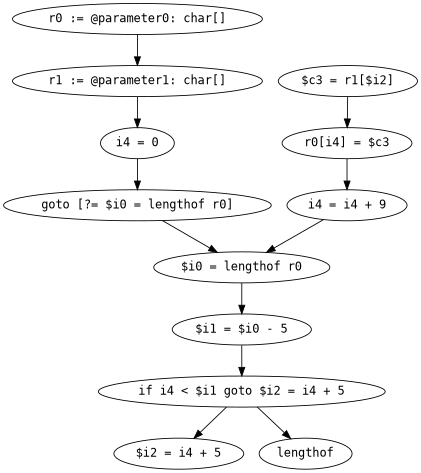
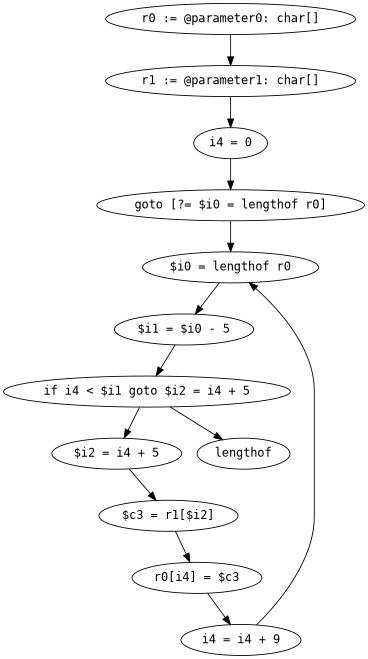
  digraph {
    fontname="DejaVu Sans Mono"
    node [fontname="DejaVu Sans Mono"]
    edge [fontname="DejaVu Sans Mono"]
    "r0 := @parameter0: char[]"
    "r1 := @parameter1: char[]"
    "i4 = 0"
    "goto [?= $i0 = lengthof r0]"
    "$i0 = lengthof r0"
    "$i1 = $i0 - 5"
    "$i2 = i4 + 5"
    "$c3 = r1[$i2]"
    "r0[i4] = $c3"
    n10 [label="i4 = i4 + 9"]
    "if i4 < $i1 goto $i2 = i4 + 5"
    n12 [label=lengthof]
    "r0 := @parameter0: char[]" -> "r1 := @parameter1: char[]"
    "r1 := @parameter1: char[]" -> "i4 = 0"
    "i4 = 0" -> "goto [?= $i0 = lengthof r0]"
    "goto [?= $i0 = lengthof r0]" -> "$i0 = lengthof r0"
    "$i0 = lengthof r0" -> "$i1 = $i0 - 5"
    "$i1 = $i0 - 5" -> "if i4 < $i1 goto $i2 = i4 + 5"
+   "$i2 = i4 + 5" -> "$c3 = r1[$i2]"
    "$c3 = r1[$i2]" -> "r0[i4] = $c3"
    "r0[i4] = $c3" -> n10
    n10 -> "$i0 = lengthof r0"
    "if i4 < $i1 goto $i2 = i4 + 5" -> "$i2 = i4 + 5"
    "if i4 < $i1 goto $i2 = i4 + 5" -> n12
  }
